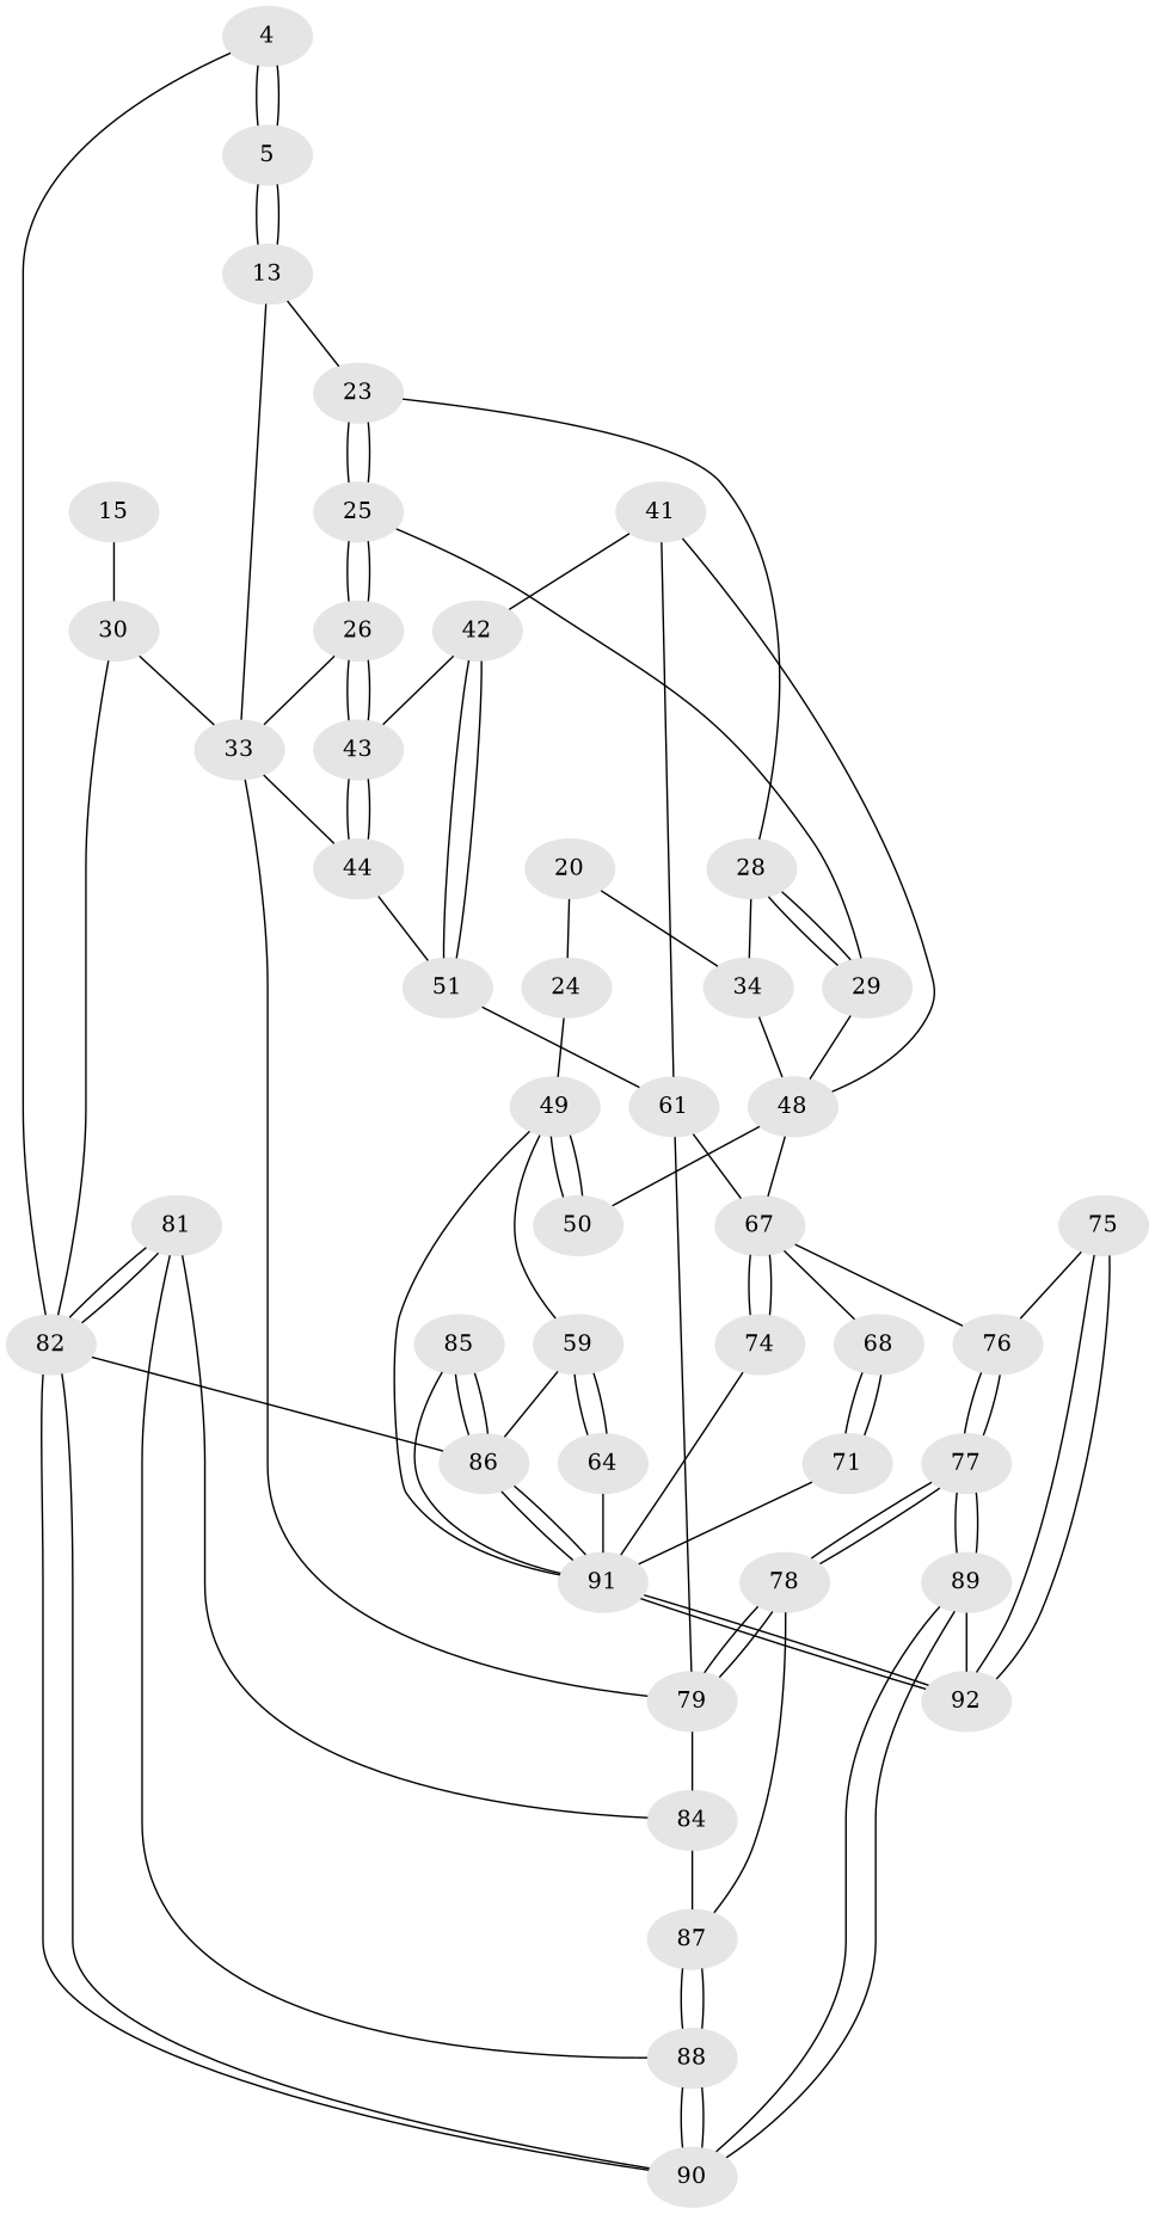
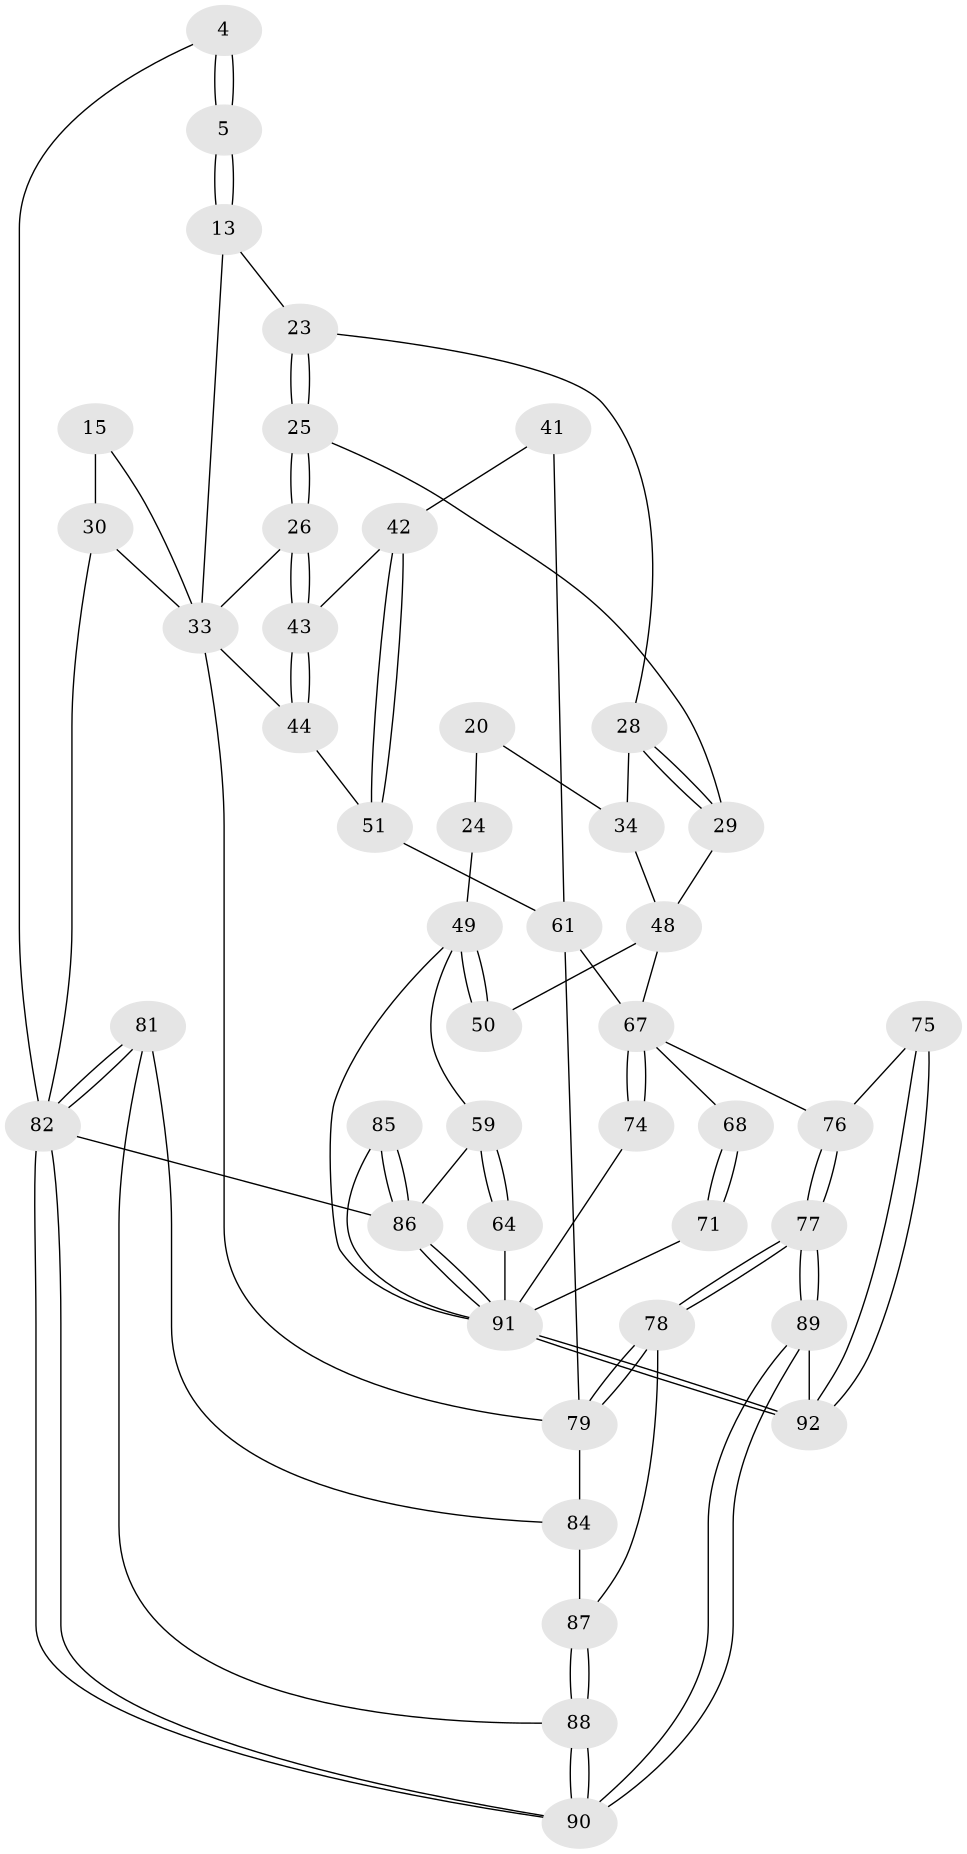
  graph {
    node [color=gray90 style=filled]
    4
    5
    82 [super="+3"]
    13
    86 [super="+2+57"]
    90
    23
    33 [super="+32"]
    20 [super="+19"]
    24 [super="+18"]
    34 [super="+21"]
    49 [super="+46+35"]
    25
    28 [super="+22"]
    44
    79 [super="+63"]
    15
    30 [super="+12+10"]
    48 [super="+40+38"]
    26
    29
    50 [super="+47"]
    59 [super="+58"]
    91 [super="+83+73+72+66"]
    43
    67 [super="+56+60+54"]
    51
    84 [super="+80"]
    41
    42
    61 [super="+53+52"]
    68
    74
    76
    64
    92
    71 [super="+70+69"]
    77
    75
    78
    89
    87
    88
    81
    85
    4 -- 5
    4 -- 5
    4 -- 82
    5 -- 13
    5 -- 13
    82 -- 86 [weight=2]
    82 -- 90
    82 -- 90
    13 -- 23
    13 -- 33
    86 -- 91
    86 -- 91
    23 -- 25
    23 -- 25
    23 -- 28
    33 -- 44
    33 -- 79
    20 -- 24
    20 -- 34
    24 -- 49 [weight=2]
    34 -- 48
    49 -- 50 [weight=2]
    49 -- 50
    49 -- 59
    49 -- 91
    25 -- 26
    25 -- 26
    25 -- 29
    28 -- 34 [weight=2]
    28 -- 29
    28 -- 29
    44 -- 51
    79 -- 84 [weight=2]
+   15 -- 33
    15 -- 30 [weight=2]
    30 -- 82
    30 -- 33 [weight=2]
    48 -- 50 [weight=2]
    48 -- 67
    26 -- 33
    26 -- 43
    26 -- 43
    29 -- 48
    59 -- 86
    59 -- 64 [weight=2]
    59 -- 64
    91 -- 92
    91 -- 92
    43 -- 44
    43 -- 44
    67 -- 68
    67 -- 74
    67 -- 74
    67 -- 76
    51 -- 61
    84 -- 87
-   41 -- 48
    41 -- 42
    41 -- 61
    42 -- 43
    42 -- 51
    42 -- 51
    61 -- 79
    61 -- 67 [weight=2]
    68 -- 71 [weight=2]
    68 -- 71
    74 -- 91
    76 -- 77
    76 -- 77
    64 -- 91
    71 -- 91 [weight=2]
    77 -- 78
    77 -- 78
    77 -- 89
    77 -- 89
    75 -- 76
    75 -- 92
    75 -- 92
    78 -- 79
    78 -- 79
    78 -- 87
    89 -- 90
    89 -- 90
    89 -- 92
    87 -- 88
    87 -- 88
    88 -- 90
    88 -- 90
    81 -- 82
    81 -- 82
    81 -- 84
    81 -- 88
    85 -- 86 [weight=2]
    85 -- 86
    85 -- 91
  }
